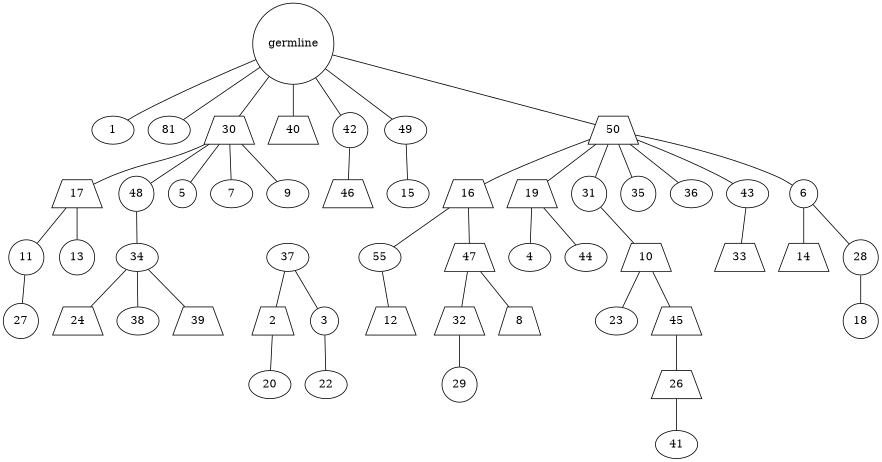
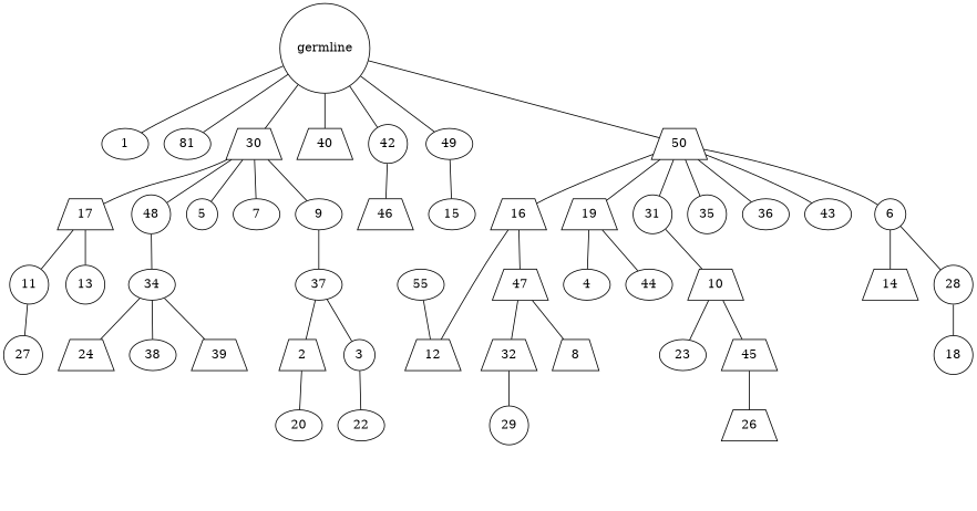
  graph {
    node [shape=trapezium]
    n1 [label=germline shape=circle]
    n2 [label=1 shape=ellipse]
    n3 [label=81 shape=ellipse]
    n4 [label=30]
    n5 [label=40]
    n6 [label=42 shape=circle]
    n7 [label=49 shape=ellipse]
    n8 [label=50]
    n9 [label=17]
    n10 [label=48 shape=circle]
    n11 [label=5 shape=circle]
    n12 [label=7 shape=ellipse]
    n13 [label=9 shape=ellipse]
    n14 [label=46]
    n15 [label=15 shape=ellipse]
    n16 [label=16]
    n17 [label=19]
    n18 [label=31 shape=circle]
    n19 [label=35 shape=circle]
    n20 [label=36 shape=ellipse]
    n21 [label=43 shape=ellipse]
    n22 [label=6 shape=circle]
    n23 [label=11 shape=circle]
    n24 [label=13 shape=circle]
    n25 [label=34 shape=ellipse]
    n26 [label=37 shape=ellipse]
    n27 [label=27 shape=circle]
    n28 [label=24]
    n29 [label=38 shape=ellipse]
    n30 [label=39]
    n31 [label=2]
    n32 [label=3 shape=circle]
    n33 [label=20 shape=ellipse]
    n34 [label=22 shape=ellipse]
    n35 [label=55 shape=ellipse]
    n36 [label=47]
    n37 [label=4 shape=ellipse]
    n38 [label=44 shape=ellipse]
    n39 [label=10]
-   n40 [label=33]
    n41 [label=14]
    n42 [label=28 shape=circle]
    n43 [label=12]
    n44 [label=32]
    n45 [label=8]
    n46 [label=29 shape=circle]
    n47 [label=23 shape=ellipse]
    n48 [label=45]
    n49 [label=26]
-   n50 [label=41 shape=ellipse]
    n51 [label=18 shape=circle]
    n1 -- n2
    n1 -- n3
    n1 -- n4
    n1 -- n5
    n1 -- n6
    n1 -- n7
    n1 -- n8
    n4 -- n9
    n4 -- n10
    n4 -- n11
    n4 -- n12
    n4 -- n13
    n6 -- n14
    n7 -- n15
    n8 -- n16
    n8 -- n17
    n8 -- n18
    n8 -- n19
    n8 -- n20
    n8 -- n21
    n8 -- n22
    n9 -- n23
    n9 -- n24
    n10 -- n25
-   n16 -- n35
+   n13 -- n26
+   n16 -- n43
    n16 -- n36
    n17 -- n37
    n17 -- n38
    n18 -- n39
-   n21 -- n40
    n22 -- n41
    n22 -- n42
    n23 -- n27
    n25 -- n28
    n25 -- n29
    n25 -- n30
    n26 -- n31
    n26 -- n32
    n31 -- n33
    n32 -- n34
    n35 -- n43
    n36 -- n44
    n36 -- n45
    n39 -- n47
    n39 -- n48
    n42 -- n51
    n44 -- n46
    n48 -- n49
-   n49 -- n50
  }
